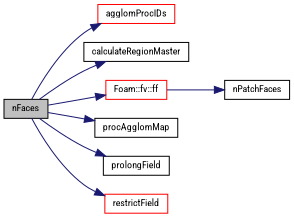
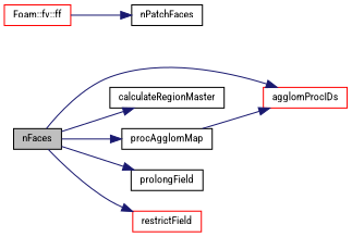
  digraph {
    fontname="Roboto Condensed"
    rankdir=LR
    node [color=black fontname="Roboto Condensed" fontsize=10 shape=record]
    edge [color=midnightblue fontname="Roboto Condensed" fontsize=10 labelfontname=FreeSans labelfontsize=10 style=solid]
    n1 [fillcolor=grey75 fontcolor=black height=0.2 label=nFaces style=filled width=0.4]
    n2 [color=red height=0.2 label=agglomProcIDs width=0.4]
    n3 [height=0.2 label=calculateRegionMaster width=0.4]
    n4 [color=red height=0.2 label="Foam::fv::ff" width=0.4]
    n5 [height=0.2 label=procAgglomMap width=0.4]
    n6 [height=0.2 label=prolongField width=0.4]
    n7 [color=red height=0.2 label=restrictField width=0.4]
    n8 [height=0.2 label=nPatchFaces width=0.4]
    n1 -> n2
    n1 -> n3
-   n1 -> n4
    n1 -> n5
    n1 -> n6
    n1 -> n7
    n4 -> n8
+   n5 -> n2
  }
